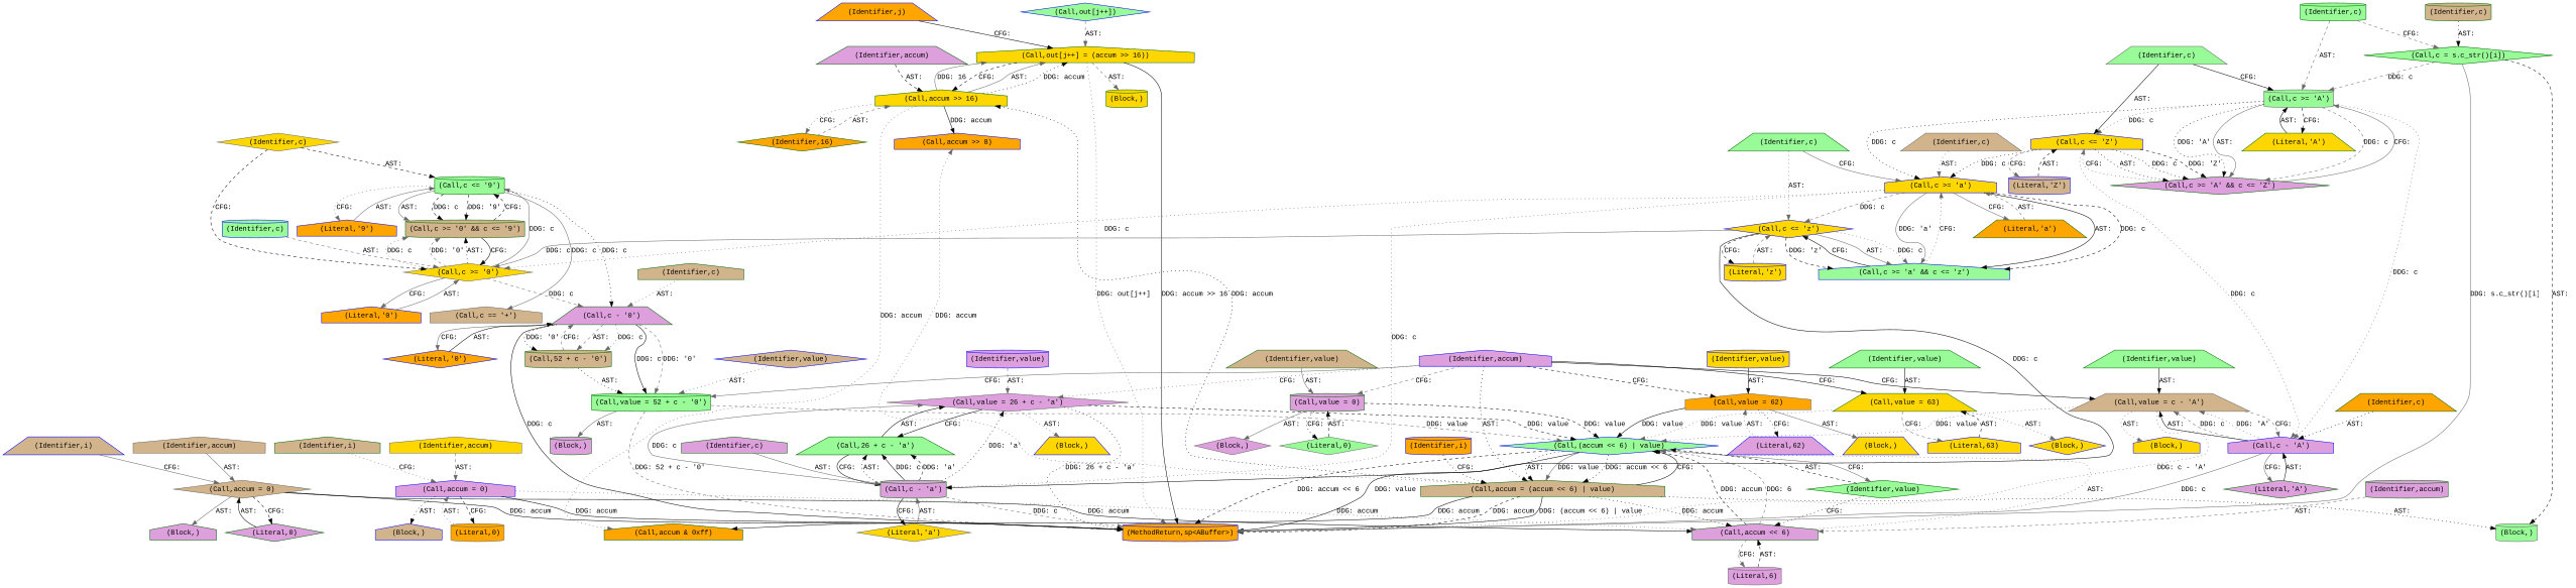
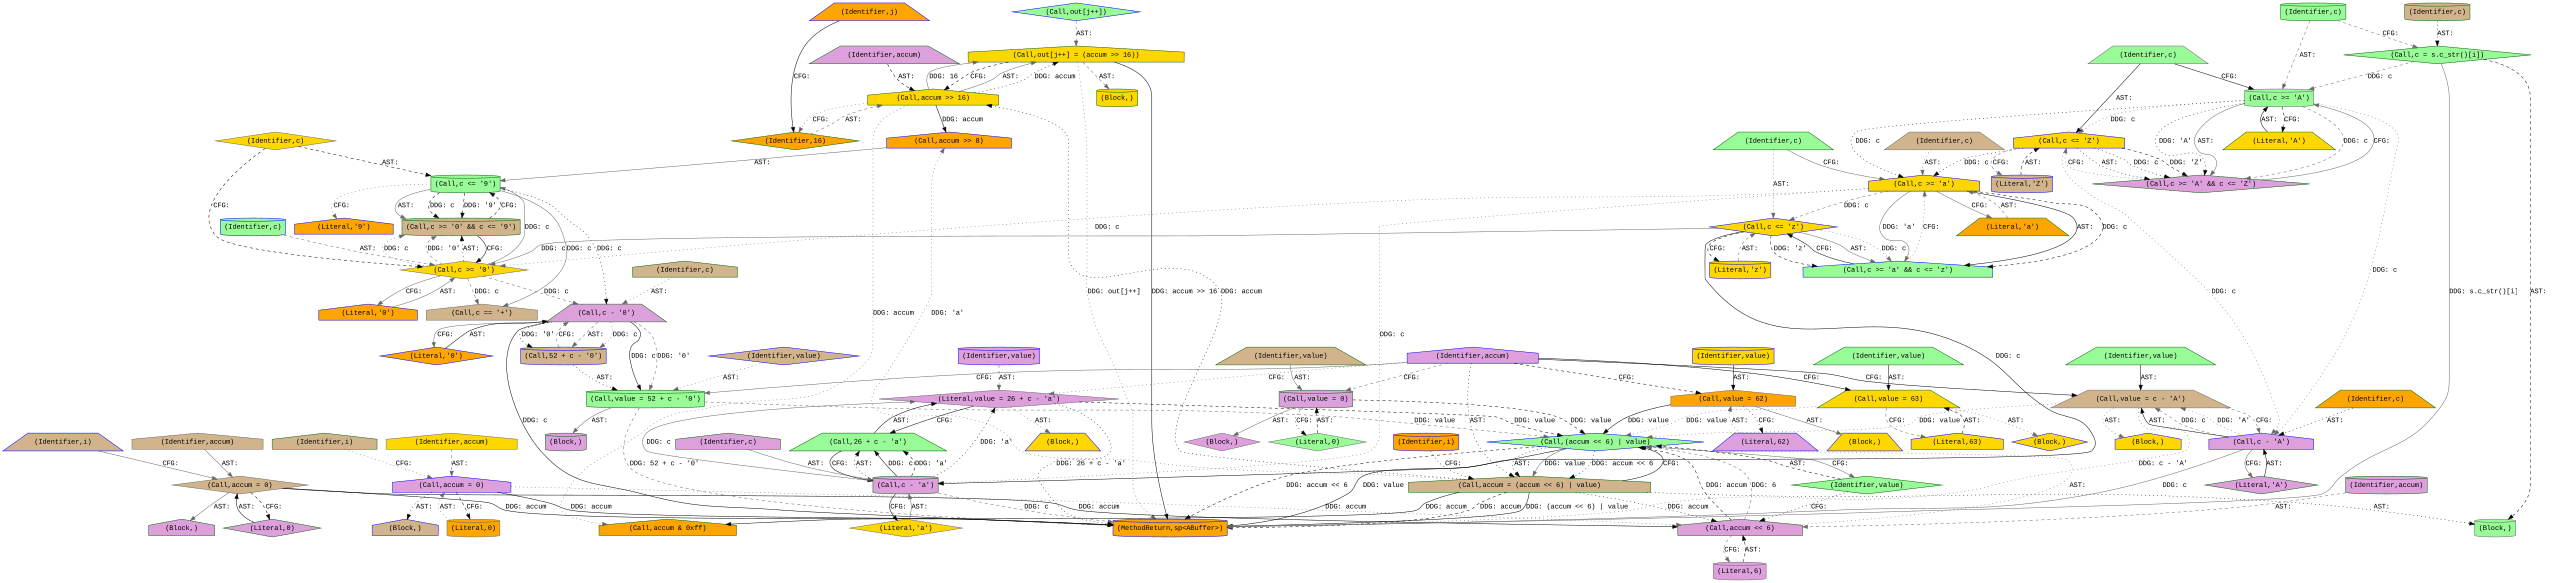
  digraph {
    fontname="Liberation Mono"
    node [color=darkgreen fillcolor=plum fontname="Liberation Mono" shape=house style=filled]
    edge [color=gray40 fontname="Liberation Mono" style=solid]
    n1 [fillcolor=gold label="(Call,out[j++] = (accum >> 16))"]
    n2 [fillcolor=gold label="(Call,accum >> 16)"]
    n3 [fillcolor=gold label="(Block,)" shape=cylinder]
    n4 [color=blue fillcolor=orange label="(MethodReturn,sp<ABuffer>)" shape=cylinder]
    n5 [fillcolor=orange label="(Identifier,16)" shape=diamond]
    n6 [color=blue fillcolor=orange label="(Call,accum >> 8)"]
    n7 [fillcolor=orange label="(Call,accum & 0xff)"]
    n8 [fillcolor=tan label="(Call,accum = (accum << 6) | value)"]
    n9 [color=blue fillcolor=palegreen label="(Call,(accum << 6) | value)" shape=diamond]
    n10 [label="(Call,accum << 6)"]
    n11 [color=gray40 fillcolor=palegreen label="(Block,)" shape=cylinder]
    n12 [fillcolor=palegreen label="(Identifier,value)" shape=diamond]
    n13 [color=gray40 label="(Literal,6)" shape=cylinder]
    n14 [color=gray40 fillcolor=tan label="(Call,accum = 0)" shape=diamond]
    n15 [label="(Block,)"]
    n16 [label="(Literal,0)" shape=diamond]
    n17 [color=blue label="(Call,accum = 0)"]
    n18 [color=blue fillcolor=tan label="(Block,)"]
    n19 [color=gray40 fillcolor=orange label="(Literal,0)" shape=cylinder]
    n20 [label="(Call,value = 0)" shape=cylinder]
    n21 [color=gray40 label="(Block,)" shape=diamond]
    n22 [color=gray40 fillcolor=palegreen label="(Literal,0)" shape=diamond]
    n23 [fillcolor=palegreen label="(Call,value = 52 + c - '0')" shape=cylinder]
    n24 [label="(Block,)" shape=cylinder]
-   n25 [fillcolor=tan label="(Call,52 + c - '0')" shape=cylinder]
+   n25 [color=blue fillcolor=tan label="(Call,52 + c - '0')" shape=cylinder]
    n26 [label="(Call,c - '0')" shape=trapezium]
    n27 [color=blue fillcolor=orange label="(Literal,'0')" shape=diamond]
    n28 [color=gray40 fillcolor=gold label="(Call,c >= '0')" shape=diamond]
    n29 [fillcolor=palegreen label="(Call,c <= '9')" shape=cylinder]
    n30 [fillcolor=tan label="(Call,c >= '0' && c <= '9')" shape=cylinder]
    n31 [color=blue fillcolor=orange label="(Literal,'0')"]
    n32 [color=gray40 fillcolor=tan label="(Call,c == '+')"]
    n33 [color=blue fillcolor=orange label="(Literal,'9')"]
    n34 [color=blue fillcolor=gold label="(Call,c >= 'a')"]
    n35 [color=blue fillcolor=gold label="(Call,c <= 'z')" shape=diamond]
    n36 [label="(Call,c - 'a')" shape=cylinder]
    n37 [fillcolor=orange label="(Literal,'a')" shape=trapezium]
    n38 [color=blue fillcolor=palegreen label="(Call,c >= 'a' && c <= 'z')"]
    n39 [color=blue fillcolor=gold label="(Literal,'z')" shape=cylinder]
-   n40 [color=gray40 label="(Call,value = 26 + c - 'a')" shape=diamond]
+   n40 [color=gray40 label="(Literal,value = 26 + c - 'a')" shape=diamond]
    n41 [fillcolor=palegreen label="(Call,26 + c - 'a')" shape=trapezium]
    n42 [color=gray40 fillcolor=gold label="(Literal,'a')" shape=diamond]
    n43 [color=gray40 fillcolor=palegreen label="(Call,c >= 'A')" shape=cylinder]
    n44 [color=blue fillcolor=gold label="(Call,c <= 'Z')"]
    n45 [color=blue label="(Call,c - 'A')"]
    n46 [fillcolor=gold label="(Literal,'A')" shape=trapezium]
    n47 [label="(Call,c >= 'A' && c <= 'Z')" shape=diamond]
    n48 [color=blue fillcolor=tan label="(Literal,'Z')" shape=cylinder]
    n49 [color=gray40 fillcolor=tan label="(Call,value = c - 'A')" shape=trapezium]
    n50 [label="(Literal,'A')" shape=diamond]
    n51 [fillcolor=palegreen label="(Call,c = s.c_str()[i])" shape=diamond]
    n52 [color=gray40 fillcolor=orange label="(Call,value = 62)"]
    n53 [color=blue fillcolor=gold label="(Block,)" shape=trapezium]
    n54 [color=blue label="(Literal,62)" shape=trapezium]
    n55 [color=blue fillcolor=gold label="(Block,)" shape=trapezium]
    n56 [color=blue fillcolor=gold label="(Block,)"]
    n57 [fillcolor=gold label="(Call,value = 63)" shape=trapezium]
    n58 [color=blue fillcolor=gold label="(Literal,63)"]
    n59 [color=blue fillcolor=gold label="(Block,)" shape=diamond]
    n60 [color=gray40 fillcolor=gold label="(Identifier,accum)"]
    n61 [color=blue fillcolor=orange label="(Identifier,j)" shape=trapezium]
    n62 [color=blue fillcolor=orange label="(Identifier,i)" shape=cylinder]
    n63 [label="(Identifier,accum)" shape=cylinder]
    n64 [color=blue fillcolor=tan label="(Identifier,value)" shape=diamond]
    n65 [color=blue label="(Identifier,accum)"]
    n66 [fillcolor=palegreen label="(Identifier,c)" shape=cylinder]
    n67 [fillcolor=tan label="(Identifier,c)"]
    n68 [fillcolor=tan label="(Identifier,c)" shape=cylinder]
    n69 [color=blue fillcolor=palegreen label="(Call,out[j++])" shape=diamond]
    n70 [color=gray40 fillcolor=tan label="(Identifier,c)" shape=trapezium]
    n71 [color=blue fillcolor=tan label="(Identifier,i)" shape=trapezium]
    n72 [color=gray40 fillcolor=palegreen label="(Identifier,c)" shape=trapezium]
    n73 [color=blue label="(Identifier,value)" shape=cylinder]
    n74 [label="(Identifier,c)"]
    n75 [fillcolor=palegreen label="(Identifier,value)" shape=trapezium]
    n76 [label="(Identifier,accum)" shape=trapezium]
    n77 [color=blue fillcolor=gold label="(Identifier,value)" shape=cylinder]
    n78 [fillcolor=tan label="(Identifier,value)" shape=trapezium]
    n79 [fillcolor=palegreen label="(Identifier,value)" shape=trapezium]
    n80 [color=gray40 fillcolor=gold label="(Identifier,c)" shape=diamond]
    n81 [fillcolor=palegreen label="(Identifier,c)" shape=trapezium]
    n82 [fillcolor=orange label="(Identifier,c)" shape=trapezium]
    n83 [fillcolor=tan label="(Identifier,i)"]
    n84 [color=gray40 fillcolor=tan label="(Identifier,accum)"]
    n85 [color=blue fillcolor=palegreen label="(Identifier,c)" shape=cylinder]
    n1 -> n2 [color=black label="CFG: " style=dashed]
    n1 -> n3 [label="AST: " style=dashed]
    n1 -> n4 [label="DDG: out[j++]" style=dotted]
    n1 -> n4 [color=black label="DDG: accum >> 16"]
    n2 -> n1 [label="AST: "]
    n2 -> n1 [color=black label="DDG: accum" style=dotted]
    n2 -> n1 [label="DDG: 16"]
    n2 -> n5 [label="CFG: " style=dotted]
    n2 -> n6 [color=black label="DDG: accum"]
    n2 -> n7 [label="DDG: accum" style=dotted]
    n5 -> n2 [label="AST: " style=dashed]
    n8 -> n2 [color=black label="DDG: accum" style=dotted]
    n8 -> n4 [color=black label="DDG: accum" style=dashed]
    n8 -> n4 [color=black label="DDG: (accum << 6) | value"]
-   n8 -> n6 [label="DDG: accum" style=dotted]
+   n8 -> n6 [label="DDG: 'a'" style=dotted]
    n8 -> n7 [color=black label="DDG: accum"]
    n8 -> n9 [color=black label="CFG: "]
    n8 -> n10 [color=black label="DDG: accum" style=dotted]
    n8 -> n11 [color=black label="AST: " style=dotted]
    n9 -> n4 [color=black label="DDG: accum << 6" style=dashed]
    n9 -> n4 [color=black label="DDG: value"]
    n9 -> n8 [color=black label="AST: " style=dotted]
    n9 -> n8 [color=black label="DDG: accum << 6" style=dotted]
    n9 -> n8 [label="DDG: value"]
    n9 -> n12 [label="CFG: "]
    n10 -> n9 [label="AST: " style=dotted]
    n10 -> n9 [color=black label="DDG: accum" style=dashed]
    n10 -> n9 [label="DDG: 6" style=dashed]
    n10 -> n13 [label="CFG: " style=dashed]
    n12 -> n9 [color=black label="AST: " style=dashed]
    n12 -> n10 [color=black label="CFG: " style=dotted]
    n13 -> n10 [color=black label="AST: " style=dashed]
    n14 -> n4 [color=black label="DDG: accum"]
    n14 -> n10 [color=black label="DDG: accum"]
    n14 -> n15 [label="AST: "]
    n14 -> n16 [color=black label="CFG: " style=dashed]
    n16 -> n14 [color=black label="AST: "]
    n17 -> n4 [color=black label="DDG: accum"]
    n17 -> n10 [label="DDG: accum" style=dotted]
    n17 -> n18 [color=black label="AST: " style=dotted]
    n17 -> n19 [color=black label="CFG: " style=dashed]
    n19 -> n17 [label="AST: " style=dotted]
    n20 -> n9 [color=black label="DDG: value" style=dashed]
    n20 -> n21 [label="AST: "]
    n20 -> n22 [color=black label="CFG: " style=dotted]
    n22 -> n20 [color=black label="AST: " style=dashed]
    n23 -> n4 [label="DDG: 52 + c - '0'" style=dashed]
    n23 -> n9 [label="DDG: value" style=dashed]
    n23 -> n24 [label="AST: "]
    n25 -> n23 [color=black label="AST: " style=dotted]
    n25 -> n26 [label="CFG: " style=dashed]
    n26 -> n4 [color=black label="DDG: c"]
    n26 -> n23 [color=black label="DDG: c"]
    n26 -> n23 [label="DDG: '0'" style=dashed]
    n26 -> n25 [label="AST: " style=dashed]
    n26 -> n25 [label="DDG: c" style=dotted]
    n26 -> n25 [color=black label="DDG: '0'" style=dotted]
    n26 -> n27 [label="CFG: "]
    n27 -> n26 [color=black label="AST: "]
    n28 -> n26 [label="DDG: c" style=dashed]
    n28 -> n29 [label="DDG: c"]
    n28 -> n30 [color=black label="AST: " style=dotted]
    n28 -> n30 [label="DDG: c" style=dotted]
    n28 -> n30 [label="DDG: '0'" style=dashed]
    n28 -> n31 [label="CFG: "]
+   n28 -> n32 [label="DDG: c" style=dashed]
    n29 -> n26 [color=black label="DDG: c" style=dotted]
    n29 -> n30 [label="AST: "]
    n29 -> n30 [color=black label="DDG: c" style=dashed]
    n29 -> n30 [color=black label="DDG: '9'" style=dashed]
    n29 -> n32 [label="DDG: c"]
    n29 -> n33 [label="CFG: " style=dotted]
    n30 -> n28 [color=black label="CFG: "]
    n30 -> n29 [color=black label="CFG: " style=dashed]
    n31 -> n28 [label="AST: "]
-   n33 -> n29 [label="AST: "]
+   n6 -> n29 [label="AST: "]
    n34 -> n28 [label="DDG: c" style=dotted]
    n34 -> n35 [label="DDG: c" style=dashed]
    n34 -> n36 [label="DDG: c" style=dotted]
    n34 -> n37 [label="CFG: "]
    n34 -> n38 [color=black label="AST: "]
    n34 -> n38 [color=black label="DDG: c" style=dashed]
    n34 -> n38 [label="DDG: 'a'"]
    n35 -> n28 [label="DDG: c"]
    n35 -> n36 [color=black label="DDG: c"]
    n35 -> n38 [label="AST: "]
    n35 -> n38 [label="DDG: c" style=dotted]
    n35 -> n38 [color=black label="DDG: 'z'" style=dashed]
    n35 -> n39 [color=black label="CFG: " style=dashed]
    n36 -> n4 [label="DDG: c" style=dashed]
    n36 -> n40 [label="DDG: c"]
    n36 -> n40 [color=black label="DDG: 'a'" style=dotted]
    n36 -> n41 [color=black label="AST: " style=dotted]
    n36 -> n41 [color=black label="DDG: c"]
    n36 -> n41 [color=black label="DDG: 'a'" style=dashed]
    n36 -> n42 [color=black label="CFG: "]
    n37 -> n34 [label="AST: " style=dashed]
    n38 -> n34 [label="CFG: " style=dotted]
    n38 -> n35 [color=black label="CFG: "]
    n39 -> n35 [label="AST: " style=dashed]
    n40 -> n4 [color=black label="DDG: 26 + c - 'a'" style=dotted]
    n40 -> n9 [color=black label="DDG: value" style=dashed]
    n40 -> n41 [color=black label="CFG: "]
    n40 -> n55 [label="AST: " style=dotted]
    n41 -> n36 [color=black label="CFG: "]
    n41 -> n40 [color=black label="AST: "]
    n42 -> n36 [label="AST: "]
    n43 -> n34 [color=black label="DDG: c" style=dotted]
    n43 -> n44 [label="DDG: c" style=dotted]
    n43 -> n45 [label="DDG: c" style=dotted]
    n43 -> n46 [color=black label="CFG: " style=dashed]
    n43 -> n47 [label="AST: "]
    n43 -> n47 [label="DDG: c" style=dashed]
    n43 -> n47 [color=black label="DDG: 'A'" style=dotted]
    n44 -> n34 [color=black label="DDG: c" style=dotted]
    n44 -> n45 [label="DDG: c" style=dotted]
    n44 -> n47 [color=black label="AST: " style=dotted]
    n44 -> n47 [color=black label="DDG: c" style=dotted]
    n44 -> n47 [color=black label="DDG: 'Z'" style=dashed]
    n44 -> n48 [label="CFG: " style=dashed]
    n45 -> n4 [label="DDG: c"]
    n45 -> n49 [color=black label="AST: "]
    n45 -> n49 [label="DDG: c" style=dashed]
    n45 -> n49 [label="DDG: 'A'" style=dotted]
    n45 -> n50 [label="CFG: "]
    n46 -> n43 [color=black label="AST: "]
    n47 -> n43 [label="CFG: "]
    n47 -> n44 [label="CFG: " style=dotted]
    n48 -> n44 [color=black label="AST: " style=dashed]
    n49 -> n4 [label="DDG: c - 'A'" style=dotted]
    n49 -> n9 [label="DDG: value" style=dotted]
    n49 -> n45 [label="CFG: " style=dashed]
    n49 -> n56 [label="AST: " style=dotted]
    n50 -> n45 [color=black label="AST: "]
    n51 -> n4 [label="DDG: s.c_str()[i]"]
    n51 -> n11 [color=black label="AST: " style=dashed]
    n51 -> n43 [label="DDG: c" style=dashed]
    n52 -> n9 [color=black label="DDG: value"]
    n52 -> n53 [label="AST: "]
    n52 -> n54 [color=black label="CFG: " style=dotted]
    n54 -> n52 [label="AST: " style=dotted]
    n57 -> n9 [label="DDG: value" style=dotted]
    n57 -> n58 [label="CFG: " style=dashed]
    n57 -> n59 [label="AST: " style=dotted]
    n58 -> n57 [color=black label="AST: " style=dashed]
    n60 -> n17 [label="AST: " style=dashed]
-   n61 -> n1 [color=black label="CFG: "]
+   n61 -> n5 [color=black label="CFG: "]
    n62 -> n8 [color=black label="CFG: " style=dotted]
    n63 -> n10 [label="AST: " style=dashed]
    n64 -> n23 [label="AST: " style=dotted]
    n65 -> n8 [color=black label="AST: " style=dotted]
    n65 -> n20 [label="CFG: " style=dashed]
    n65 -> n23 [label="CFG: "]
    n65 -> n40 [label="CFG: " style=dotted]
    n65 -> n49 [color=black label="CFG: "]
    n65 -> n52 [color=black label="CFG: " style=dashed]
    n65 -> n57 [color=black label="CFG: "]
    n66 -> n43 [label="AST: " style=dashed]
    n66 -> n51 [label="CFG: " style=dashed]
    n67 -> n26 [label="AST: " style=dotted]
    n68 -> n51 [color=black label="AST: " style=dotted]
    n69 -> n1 [label="AST: " style=dashed]
    n70 -> n34 [label="AST: " style=dotted]
    n71 -> n14 [label="CFG: "]
    n72 -> n43 [color=black label="CFG: "]
    n72 -> n44 [color=black label="AST: "]
    n73 -> n40 [label="AST: " style=dashed]
    n74 -> n36 [label="AST: "]
    n75 -> n49 [color=black label="AST: "]
    n76 -> n2 [color=black label="AST: " style=dashed]
    n77 -> n52 [color=black label="AST: "]
    n78 -> n20 [label="AST: "]
    n79 -> n57 [color=black label="AST: "]
    n80 -> n28 [color=black label="CFG: " style=dashed]
    n80 -> n29 [color=black label="AST: " style=dashed]
    n81 -> n34 [label="CFG: "]
    n81 -> n35 [label="AST: " style=dotted]
    n82 -> n45 [color=black label="AST: " style=dotted]
    n83 -> n17 [label="CFG: " style=dotted]
    n84 -> n14 [label="AST: "]
    n85 -> n28 [label="AST: " style=dashed]
  }
